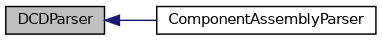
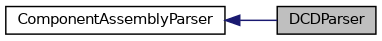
  digraph {
    rankdir=LR
    node [color=black fontname=Helvetica fontsize=10 shape=record style=filled]
    n1 [fillcolor=grey75 fontcolor=black height=0.2 label=DCDParser width=0.4]
    n2 [fillcolor=white height=0.2 label=ComponentAssemblyParser width=0.4]
-   n1 -> n2 [color=midnightblue dir=back fontname=Helvetica fontsize=10 labelfontname=Helvetica labelfontsize=10 style=solid]
+   n2 -> n1 [color=midnightblue dir=back fontname=Helvetica fontsize=10 labelfontname=Helvetica labelfontsize=10 style=solid]
  }
